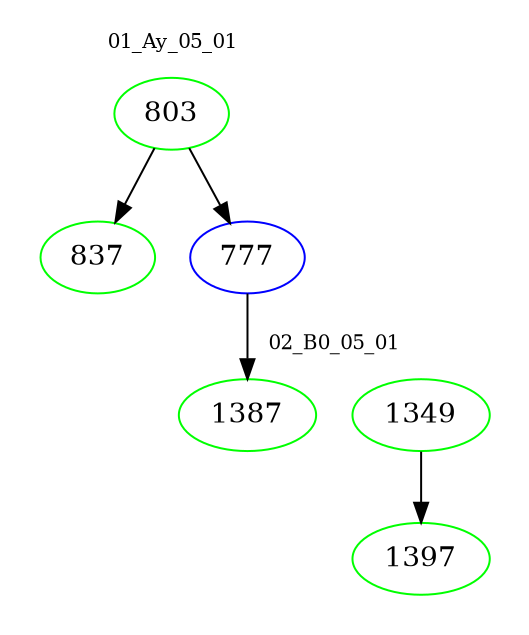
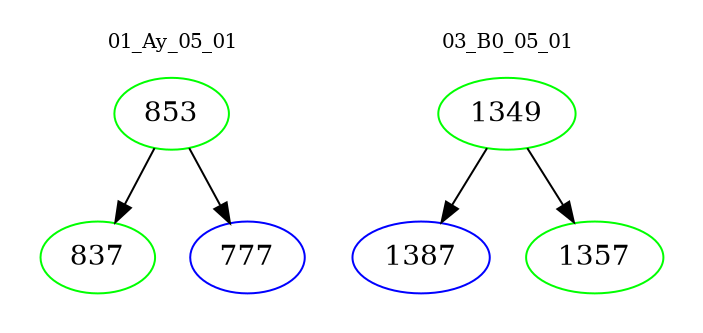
  digraph {
    node [color=green]
    edge [color=black]
-   n1 [label=803]
+   n1 [label=853]
    n2 [label=837]
    n3 [color=blue label=777]
    n4 [label=1349]
-   n5 [label=1387]
-   n6 [label=1397]
+   n5 [color=blue label=1387]
+   n6 [label=1357]
    subgraph cluster_1 {
      color=white
      fontsize=10
      label="01_Ay_05_01"
      n1
      n2
      n3
    }
    subgraph cluster_2 {
      color=white
      fontsize=10
-     label="02_B0_05_01"
+     label="03_B0_05_01"
      n4
      n5
      n6
    }
    n1 -> n2
    n1 -> n3
-   n3 -> n5
+   n4 -> n5
    n4 -> n6
  }
